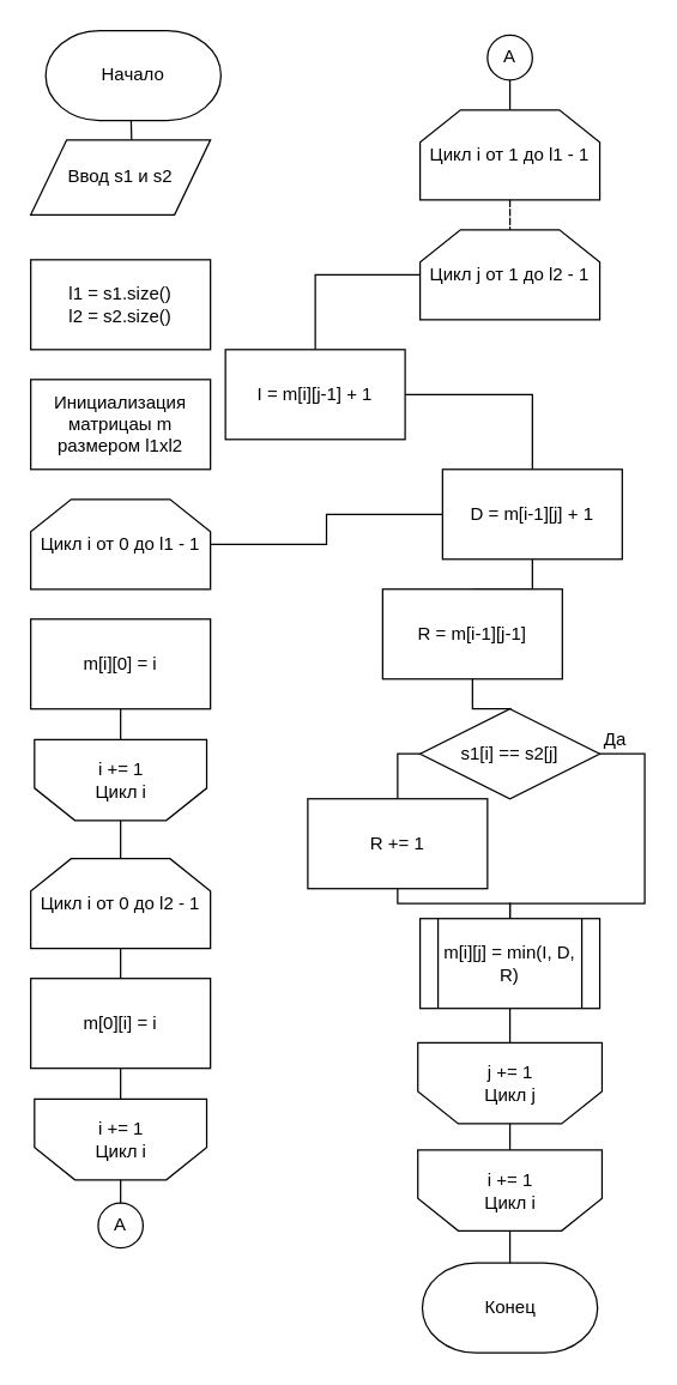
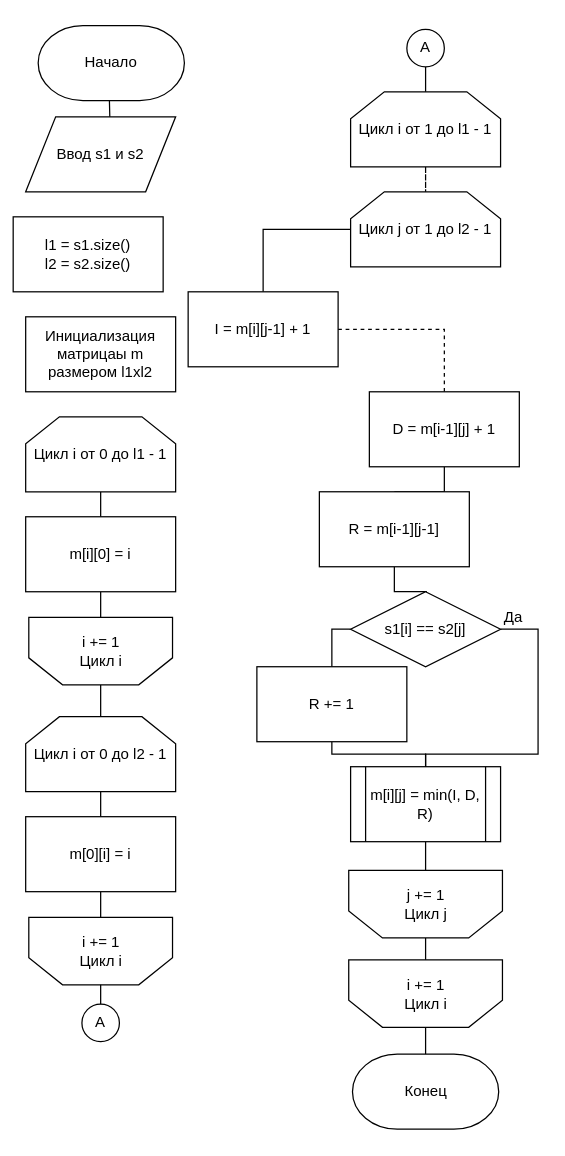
  <mxCell id="0" />
  <mxCell id="1" parent="0" />
  <mxCell id="2" style="edgeStyle=orthogonalEdgeStyle;rounded=0;orthogonalLoop=1;jettySize=auto;html=1;endArrow=none;endFill=0;" parent="1" target="3" edge="1"><mxGeometry relative="1" as="geometry"><mxPoint x="87" y="80" as="sourcePoint" /></mxGeometry></mxCell>
- <mxCell id="3" value="Ввод s1 и s2" style="shape=parallelogram;perimeter=parallelogramPerimeter;whiteSpace=wrap;html=1;" parent="1" vertex="1"><mxGeometry x="20" y="93" width="120" height="50" as="geometry" /></mxCell>
- <mxCell id="4" style="edgeStyle=orthogonalEdgeStyle;rounded=0;orthogonalLoop=1;jettySize=auto;html=1;endArrow=none;endFill=0;fontSize=12;" parent="1" source="5" target="28" edge="1"><mxGeometry relative="1" as="geometry" /></mxCell>
+ <mxCell id="3" value="Ввод s1 и s2" style="shape=parallelogram;perimeter=parallelogramPerimeter;whiteSpace=wrap;html=1;" parent="1" vertex="1"><mxGeometry x="20" y="93" width="120" height="60" as="geometry" /></mxCell>
+ <mxCell id="4" style="edgeStyle=orthogonalEdgeStyle;rounded=0;orthogonalLoop=1;jettySize=auto;html=1;endArrow=none;endFill=0;fontSize=12;" parent="1" source="5" target="9" edge="1"><mxGeometry relative="1" as="geometry" /></mxCell>
  <mxCell id="5" value="Цикл i от 0 до l1 - 1" style="shape=loopLimit;whiteSpace=wrap;html=1;size=27;arcSize=25;" parent="1" vertex="1"><mxGeometry x="20" y="333" width="120" height="60" as="geometry" /></mxCell>
- <mxCell id="6" value="&lt;div&gt;l1 = s1.size()&lt;/div&gt;&lt;div&gt;l2 = s2.size()&lt;br&gt;&lt;/div&gt;" style="rounded=0;whiteSpace=wrap;html=1;" parent="1" vertex="1"><mxGeometry x="20" y="173" width="120" height="60" as="geometry" /></mxCell>
+ <mxCell id="6" value="&lt;div&gt;l1 = s1.size()&lt;/div&gt;&lt;div&gt;l2 = s2.size()&lt;br&gt;&lt;/div&gt;" style="rounded=0;whiteSpace=wrap;html=1;" parent="1" vertex="1"><mxGeometry x="10" y="173" width="120" height="60" as="geometry" /></mxCell>
  <mxCell id="7" value="Инициализация матрицаы m размером l1xl2" style="rounded=0;whiteSpace=wrap;html=1;" parent="1" vertex="1"><mxGeometry x="20" y="253" width="120" height="60" as="geometry" /></mxCell>
  <mxCell id="8" style="edgeStyle=orthogonalEdgeStyle;rounded=0;orthogonalLoop=1;jettySize=auto;html=1;endArrow=none;endFill=0;fontSize=12;" parent="1" source="9" target="11" edge="1"><mxGeometry relative="1" as="geometry" /></mxCell>
  <mxCell id="9" value="m[i][0] = i" style="rounded=0;whiteSpace=wrap;html=1;" parent="1" vertex="1"><mxGeometry x="20" y="413" width="120" height="60" as="geometry" /></mxCell>
  <mxCell id="10" style="edgeStyle=orthogonalEdgeStyle;rounded=0;orthogonalLoop=1;jettySize=auto;html=1;endArrow=none;endFill=0;fontSize=12;" parent="1" source="11" target="13" edge="1"><mxGeometry relative="1" as="geometry" /></mxCell>
  <mxCell id="11" value="&lt;div&gt;i += 1&lt;/div&gt;&lt;div&gt;Цикл i&lt;br&gt;&lt;/div&gt;" style="shape=loopLimit;align=center;rotation=90;horizontal=0;verticalAlign=middle;fontSize=12;html=1;whiteSpace=wrap;direction=south;arcSize=25;size=27;" parent="1" vertex="1"><mxGeometry x="53" y="463" width="54" height="115" as="geometry" /></mxCell>
  <mxCell id="12" style="edgeStyle=orthogonalEdgeStyle;rounded=0;orthogonalLoop=1;jettySize=auto;html=1;entryX=0.5;entryY=0;entryDx=0;entryDy=0;endArrow=none;endFill=0;fontSize=12;" parent="1" source="13" target="15" edge="1"><mxGeometry relative="1" as="geometry" /></mxCell>
  <mxCell id="13" value="Цикл i от 0 до l2 - 1" style="shape=loopLimit;whiteSpace=wrap;html=1;size=27;arcSize=25;" parent="1" vertex="1"><mxGeometry x="20" y="573" width="120" height="60" as="geometry" /></mxCell>
  <mxCell id="14" style="edgeStyle=orthogonalEdgeStyle;rounded=0;orthogonalLoop=1;jettySize=auto;html=1;endArrow=none;endFill=0;fontSize=12;" parent="1" source="15" target="17" edge="1"><mxGeometry relative="1" as="geometry" /></mxCell>
  <mxCell id="15" value="m[0][i] = i" style="rounded=0;whiteSpace=wrap;html=1;" parent="1" vertex="1"><mxGeometry x="20" y="653" width="120" height="60" as="geometry" /></mxCell>
  <mxCell id="16" style="edgeStyle=orthogonalEdgeStyle;rounded=0;orthogonalLoop=1;jettySize=auto;html=1;endArrow=none;endFill=0;fontSize=12;" parent="1" source="17" target="18" edge="1"><mxGeometry relative="1" as="geometry" /></mxCell>
  <mxCell id="17" value="&lt;div&gt;i += 1&lt;/div&gt;&lt;div&gt;Цикл i&lt;br&gt;&lt;/div&gt;" style="shape=loopLimit;align=center;rotation=90;horizontal=0;verticalAlign=middle;fontSize=12;html=1;whiteSpace=wrap;direction=south;size=27;arcSize=25;" parent="1" vertex="1"><mxGeometry x="53" y="703" width="54" height="115" as="geometry" /></mxCell>
  <mxCell id="18" value="A" style="ellipse;whiteSpace=wrap;html=1;aspect=fixed;fontSize=12;align=center;" parent="1" vertex="1"><mxGeometry x="65" y="803" width="30" height="30" as="geometry" /></mxCell>
  <mxCell id="19" style="edgeStyle=orthogonalEdgeStyle;rounded=0;orthogonalLoop=1;jettySize=auto;html=1;entryX=0.5;entryY=0;entryDx=0;entryDy=0;endArrow=none;endFill=0;fontSize=12;" parent="1" source="20" target="24" edge="1"><mxGeometry relative="1" as="geometry" /></mxCell>
  <mxCell id="20" value="A" style="ellipse;whiteSpace=wrap;html=1;aspect=fixed;fontSize=12;align=center;" parent="1" vertex="1"><mxGeometry x="325" y="23.052" width="30" height="30" as="geometry" /></mxCell>
  <mxCell id="21" style="edgeStyle=orthogonalEdgeStyle;rounded=0;orthogonalLoop=1;jettySize=auto;html=1;entryX=0.5;entryY=0;entryDx=0;entryDy=0;endArrow=none;endFill=0;fontSize=12;" parent="1" source="22" target="26" edge="1"><mxGeometry relative="1" as="geometry" /></mxCell>
  <mxCell id="22" value="Цикл j от 1 до l2 - 1" style="shape=loopLimit;whiteSpace=wrap;html=1;size=27;arcSize=25;" parent="1" vertex="1"><mxGeometry x="280" y="153" width="120" height="60" as="geometry" /></mxCell>
  <mxCell id="23" style="edgeStyle=orthogonalEdgeStyle;rounded=0;orthogonalLoop=1;jettySize=auto;html=1;entryX=0.5;entryY=0;entryDx=0;entryDy=0;endArrow=none;endFill=0;fontSize=12;dashed=1;" parent="1" source="24" target="22" edge="1"><mxGeometry relative="1" as="geometry" /></mxCell>
  <mxCell id="24" value="Цикл i от 1 до l1 - 1" style="shape=loopLimit;whiteSpace=wrap;html=1;size=27;arcSize=25;" parent="1" vertex="1"><mxGeometry x="280" y="73" width="120" height="60" as="geometry" /></mxCell>
- <mxCell id="25" style="edgeStyle=orthogonalEdgeStyle;rounded=0;orthogonalLoop=1;jettySize=auto;html=1;entryX=0.5;entryY=0;entryDx=0;entryDy=0;endArrow=none;endFill=0;fontSize=12;" parent="1" source="26" target="28" edge="1"><mxGeometry relative="1" as="geometry" /></mxCell>
+ <mxCell id="25" style="edgeStyle=orthogonalEdgeStyle;rounded=0;orthogonalLoop=1;jettySize=auto;html=1;entryX=0.5;entryY=0;entryDx=0;entryDy=0;endArrow=none;endFill=0;fontSize=12;dashed=1;" parent="1" source="26" target="28" edge="1"><mxGeometry relative="1" as="geometry" /></mxCell>
  <mxCell id="26" value="I = m[i][j-1] + 1" style="rounded=0;whiteSpace=wrap;html=1;" parent="1" vertex="1"><mxGeometry x="150" y="233" width="120" height="60" as="geometry" /></mxCell>
  <mxCell id="27" style="edgeStyle=orthogonalEdgeStyle;rounded=0;orthogonalLoop=1;jettySize=auto;html=1;entryX=0.5;entryY=0;entryDx=0;entryDy=0;endArrow=none;endFill=0;fontSize=12;" parent="1" source="28" target="30" edge="1"><mxGeometry relative="1" as="geometry" /></mxCell>
  <mxCell id="28" value="D = m[i-1][j] + 1" style="rounded=0;whiteSpace=wrap;html=1;" parent="1" vertex="1"><mxGeometry x="295" y="313" width="120" height="60" as="geometry" /></mxCell>
  <mxCell id="29" style="edgeStyle=orthogonalEdgeStyle;rounded=0;orthogonalLoop=1;jettySize=auto;html=1;entryX=0.5;entryY=0;entryDx=0;entryDy=0;endArrow=none;endFill=0;fontSize=12;" parent="1" source="30" edge="1"><mxGeometry relative="1" as="geometry"><mxPoint x="340.471" y="473.353" as="targetPoint" /></mxGeometry></mxCell>
  <mxCell id="30" value="R = m[i-1][j-1]" style="rounded=0;whiteSpace=wrap;html=1;" parent="1" vertex="1"><mxGeometry x="255" y="393" width="120" height="60" as="geometry" /></mxCell>
  <mxCell id="31" style="edgeStyle=orthogonalEdgeStyle;rounded=0;orthogonalLoop=1;jettySize=auto;html=1;entryX=0.5;entryY=1;entryDx=0;entryDy=0;endArrow=none;endFill=0;fontSize=12;" parent="1" edge="1"><mxGeometry relative="1" as="geometry"><mxPoint x="280.471" y="551" as="targetPoint" /></mxGeometry></mxCell>
  <mxCell id="32" style="edgeStyle=orthogonalEdgeStyle;rounded=0;orthogonalLoop=1;jettySize=auto;html=1;entryX=0.5;entryY=1;entryDx=0;entryDy=0;endArrow=none;endFill=0;fontSize=12;" parent="1" edge="1"><mxGeometry relative="1" as="geometry"><mxPoint x="280.27" y="605" as="sourcePoint" /></mxGeometry></mxCell>
  <mxCell id="33" style="edgeStyle=orthogonalEdgeStyle;rounded=0;orthogonalLoop=1;jettySize=auto;html=1;entryX=0.5;entryY=0;entryDx=0;entryDy=0;endArrow=none;endFill=0;fontSize=12;" parent="1" edge="1"><mxGeometry relative="1" as="geometry"><mxPoint x="280.27" y="681.5" as="sourcePoint" /></mxGeometry></mxCell>
  <mxCell id="34" style="edgeStyle=orthogonalEdgeStyle;rounded=0;orthogonalLoop=1;jettySize=auto;html=1;entryX=0.5;entryY=1;entryDx=0;entryDy=0;endArrow=none;endFill=0;fontSize=12;" parent="1" source="35" target="37" edge="1"><mxGeometry relative="1" as="geometry" /></mxCell>
  <mxCell id="35" value="m[i][j] = min(I, D, R)" style="shape=process;whiteSpace=wrap;html=1;backgroundOutline=1;fontSize=12;align=center;" parent="1" vertex="1"><mxGeometry x="280" y="613" width="120" height="60" as="geometry" /></mxCell>
  <mxCell id="36" style="edgeStyle=orthogonalEdgeStyle;rounded=0;orthogonalLoop=1;jettySize=auto;html=1;endArrow=none;endFill=0;fontSize=12;" parent="1" source="37" target="39" edge="1"><mxGeometry relative="1" as="geometry" /></mxCell>
  <mxCell id="37" value="&lt;div&gt;j += 1&lt;/div&gt;&lt;div&gt;Цикл j&lt;br&gt;&lt;/div&gt;" style="shape=loopLimit;align=center;rotation=90;horizontal=0;verticalAlign=middle;fontSize=12;html=1;whiteSpace=wrap;direction=south;size=27;arcSize=25;" parent="1" vertex="1"><mxGeometry x="313" y="661.5" width="54" height="123" as="geometry" /></mxCell>
  <mxCell id="38" style="edgeStyle=orthogonalEdgeStyle;rounded=0;orthogonalLoop=1;jettySize=auto;html=1;entryX=0.5;entryY=0;entryDx=0;entryDy=0;entryPerimeter=0;endArrow=none;endFill=0;" edge="1" parent="1" source="39" target="47"><mxGeometry relative="1" as="geometry" /></mxCell>
  <mxCell id="39" value="&lt;div&gt;i += 1&lt;/div&gt;&lt;div&gt;Цикл i&lt;br&gt;&lt;/div&gt;" style="shape=loopLimit;align=center;rotation=90;horizontal=0;verticalAlign=middle;fontSize=12;html=1;whiteSpace=wrap;direction=south;size=27;arcSize=25;" parent="1" vertex="1"><mxGeometry x="313" y="733" width="54" height="123" as="geometry" /></mxCell>
  <mxCell id="40" style="edgeStyle=orthogonalEdgeStyle;rounded=0;orthogonalLoop=1;jettySize=auto;html=1;endArrow=none;endFill=0;fontSize=12;exitX=1;exitY=0.5;exitDx=0;exitDy=0;" parent="1" source="43" target="35" edge="1"><mxGeometry relative="1" as="geometry"><Array as="points"><mxPoint x="430" y="503" /><mxPoint x="430" y="603" /><mxPoint x="340" y="603" /></Array></mxGeometry></mxCell>
  <mxCell id="41" value="Да" style="text;html=1;resizable=0;points=[];align=center;verticalAlign=middle;labelBackgroundColor=#ffffff;fontSize=12;" parent="40" vertex="1" connectable="0"><mxGeometry x="-0.799" relative="1" as="geometry"><mxPoint x="-14" y="-10" as="offset" /></mxGeometry></mxCell>
  <mxCell id="42" style="edgeStyle=orthogonalEdgeStyle;rounded=0;orthogonalLoop=1;jettySize=auto;html=1;endArrow=none;endFill=0;fontSize=12;exitX=0;exitY=0.5;exitDx=0;exitDy=0;" parent="1" source="43" target="45" edge="1"><mxGeometry relative="1" as="geometry"><Array as="points"><mxPoint x="265" y="503" /></Array></mxGeometry></mxCell>
  <mxCell id="43" value="s1[i] == s2[j]" style="rhombus;whiteSpace=wrap;html=1;fontSize=12;align=center;" parent="1" vertex="1"><mxGeometry x="280" y="473" width="120" height="60" as="geometry" /></mxCell>
  <mxCell id="44" style="edgeStyle=orthogonalEdgeStyle;rounded=0;orthogonalLoop=1;jettySize=auto;html=1;endArrow=none;endFill=0;fontSize=12;exitX=0.5;exitY=1;exitDx=0;exitDy=0;" parent="1" source="45" edge="1"><mxGeometry relative="1" as="geometry"><mxPoint x="340" y="613" as="targetPoint" /><Array as="points"><mxPoint x="265" y="603" /><mxPoint x="340" y="603" /></Array></mxGeometry></mxCell>
  <mxCell id="45" value="R += 1" style="rounded=0;whiteSpace=wrap;html=1;fontSize=12;align=center;" parent="1" vertex="1"><mxGeometry x="205" y="533" width="120" height="60" as="geometry" /></mxCell>
  <mxCell id="46" value="&lt;span style=&quot;white-space: normal&quot;&gt;Начало&lt;/span&gt;" style="strokeWidth=1;html=1;shape=mxgraph.flowchart.terminator;whiteSpace=wrap;rounded=0;comic=0;" vertex="1" parent="1"><mxGeometry x="30" y="20" width="117" height="60" as="geometry" /></mxCell>
  <mxCell id="47" value="Конец" style="strokeWidth=1;html=1;shape=mxgraph.flowchart.terminator;whiteSpace=wrap;rounded=0;comic=0;" vertex="1" parent="1"><mxGeometry x="281.5" y="843" width="117" height="60" as="geometry" /></mxCell>
